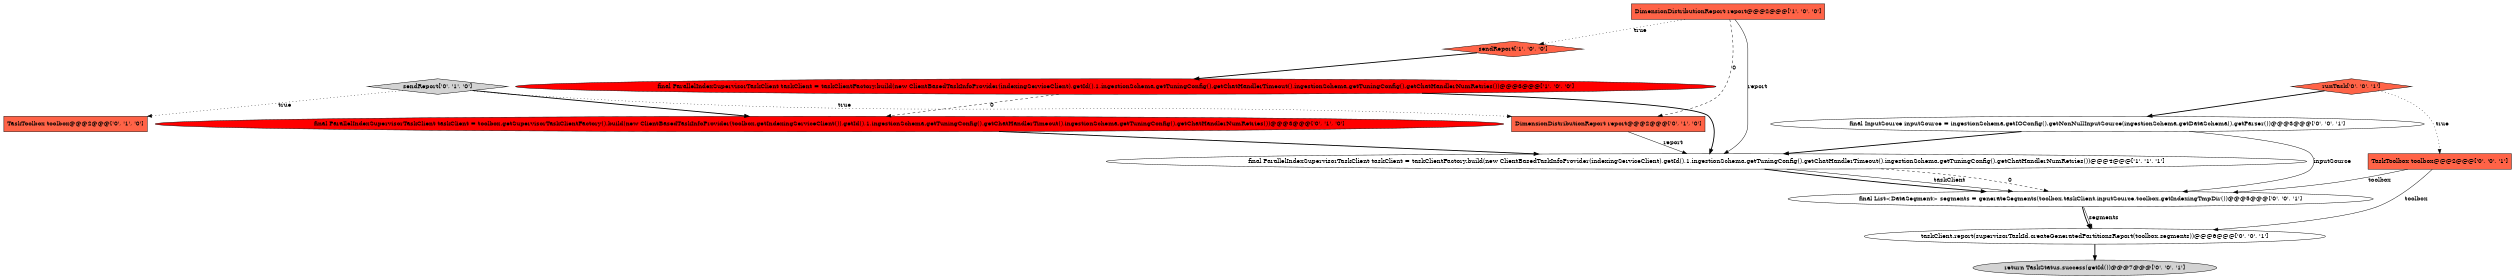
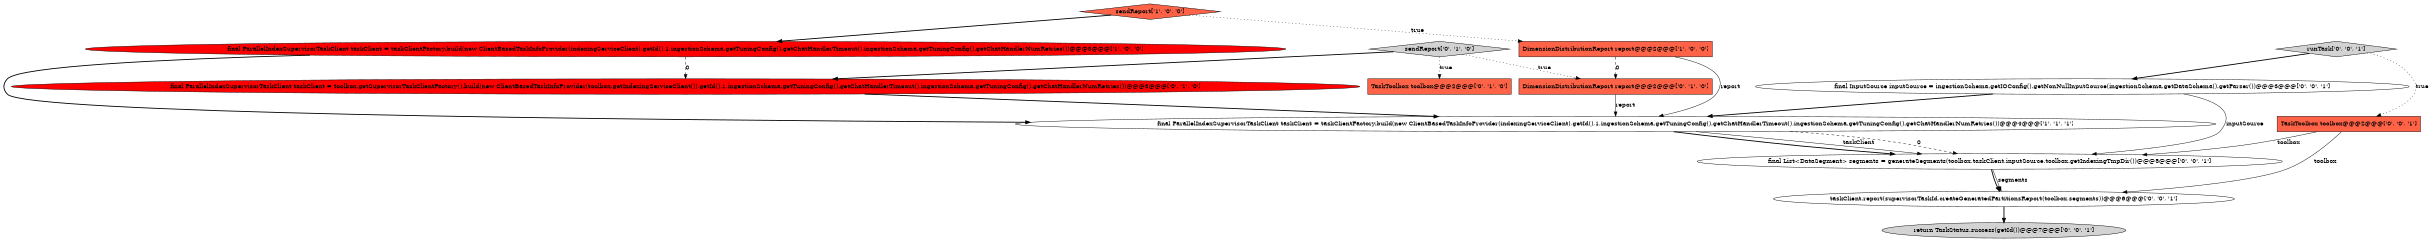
  digraph {
    node [fillcolor=tomato shape=ellipse style=filled]
    edge [style=bold]
    n1 [fillcolor=lightgray label="return TaskStatus.success(getId())@@@7@@@['0', '0', '1']"]
    n2 [fillcolor=red label="final ParallelIndexSupervisorTaskClient taskClient = taskClientFactory.build(new ClientBasedTaskInfoProvider(indexingServiceClient),getId(),1,ingestionSchema.getTuningConfig().getChatHandlerTimeout(),ingestionSchema.getTuningConfig().getChatHandlerNumRetries())@@@3@@@['1', '0', '0']"]
    n3 [fillcolor=red label="final ParallelIndexSupervisorTaskClient taskClient = toolbox.getSupervisorTaskClientFactory().build(new ClientBasedTaskInfoProvider(toolbox.getIndexingServiceClient()),getId(),1,ingestionSchema.getTuningConfig().getChatHandlerTimeout(),ingestionSchema.getTuningConfig().getChatHandlerNumRetries())@@@3@@@['0', '1', '0']"]
    n4 [fillcolor=white label="final ParallelIndexSupervisorTaskClient taskClient = taskClientFactory.build(new ClientBasedTaskInfoProvider(indexingServiceClient),getId(),1,ingestionSchema.getTuningConfig().getChatHandlerTimeout(),ingestionSchema.getTuningConfig().getChatHandlerNumRetries())@@@4@@@['1', '1', '1']"]
    n5 [fillcolor=white label="final List<DataSegment> segments = generateSegments(toolbox,taskClient,inputSource,toolbox.getIndexingTmpDir())@@@5@@@['0', '0', '1']"]
    n6 [fillcolor=white label="taskClient.report(supervisorTaskId,createGeneratedPartitionsReport(toolbox,segments))@@@6@@@['0', '0', '1']"]
    n7 [fillcolor=white label="final InputSource inputSource = ingestionSchema.getIOConfig().getNonNullInputSource(ingestionSchema.getDataSchema().getParser())@@@3@@@['0', '0', '1']"]
    n8 [label="TaskToolbox toolbox@@@2@@@['0', '1', '0']" shape=box]
    n9 [label="DimensionDistributionReport report@@@2@@@['0', '1', '0']" shape=box]
    n10 [label="DimensionDistributionReport report@@@2@@@['1', '0', '0']" shape=box]
    n11 [label="sendReport['1', '0', '0']" shape=diamond]
    n12 [fillcolor=lightgray label="sendReport['0', '1', '0']" shape=diamond]
    n13 [label="TaskToolbox toolbox@@@2@@@['0', '0', '1']" shape=box]
-   n14 [label="runTask['0', '0', '1']" shape=diamond]
+   n14 [fillcolor=lightgray label="runTask['0', '0', '1']" shape=diamond]
    n2 -> n3 [label=0 style=dashed]
    n2 -> n4
    n3 -> n4
    n4 -> n5
    n4 -> n5 [label=taskClient style=solid]
    n4 -> n5 [label=0 style=dashed]
    n5 -> n6 [label=segments style=solid]
    n5 -> n6
    n6 -> n1
    n7 -> n4
    n7 -> n5 [label=inputSource style=solid]
    n9 -> n4 [label=report style=solid]
    n10 -> n4 [label=report style=solid]
    n10 -> n9 [label=0 style=dashed]
    n11 -> n2
-   n10 -> n11 [label=true style=dotted]
+   n11 -> n10 [label=true style=dotted]
    n12 -> n3
    n12 -> n8 [label=true style=dotted]
    n12 -> n9 [label=true style=dotted]
    n13 -> n5 [label=toolbox style=solid]
    n13 -> n6 [label=toolbox style=solid]
    n14 -> n7
    n14 -> n13 [label=true style=dotted]
  }
